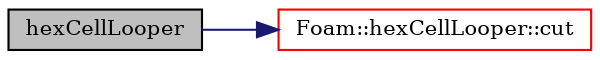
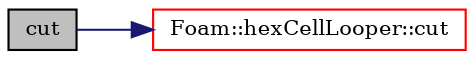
  digraph {
    rankdir=LR
    fontname="DejaVu Serif"
    node [fontname="DejaVu Serif" fontsize=10 shape=record]
-   n1 [color=black fillcolor=grey75 fontcolor=black height=0.2 label=hexCellLooper style=filled width=0.4]
+   n1 [color=black fillcolor=grey75 fontcolor=black height=0.2 label=cut style=filled width=0.4]
    n2 [color=red height=0.2 label="Foam::hexCellLooper::cut" width=0.4]
    n1 -> n2 [color=midnightblue fontname="DejaVu Serif" fontsize=10 labelfontname=Helvetica labelfontsize=10 style=solid]
  }
